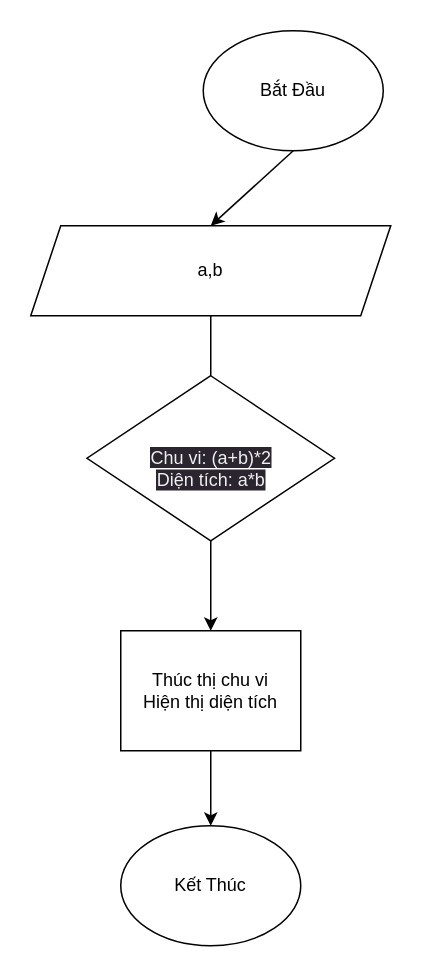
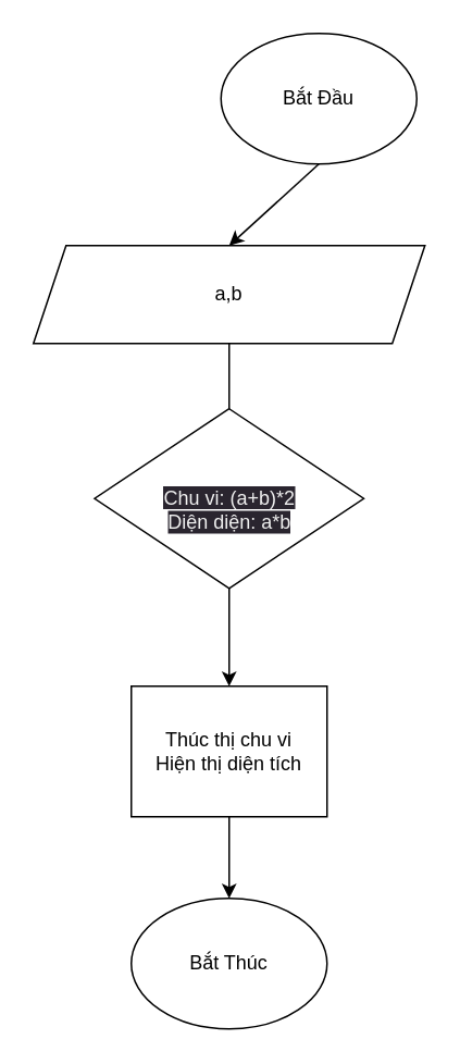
  <mxCell id="0" />
  <mxCell id="1" parent="0" />
  <mxCell id="2" value="Bắt Đầu" style="ellipse;whiteSpace=wrap;html=1;" vertex="1" parent="1"><mxGeometry x="135" y="20" width="120" height="80" as="geometry" /></mxCell>
  <mxCell id="3" value="" style="endArrow=classic;html=1;rounded=0;exitX=0.5;exitY=1;exitDx=0;exitDy=0;" edge="1" parent="1" source="2"><mxGeometry width="50" height="50" relative="1" as="geometry"><mxPoint x="200" y="210" as="sourcePoint" /><mxPoint x="140" y="150" as="targetPoint" /></mxGeometry></mxCell>
  <mxCell id="4" style="edgeStyle=orthogonalEdgeStyle;rounded=0;orthogonalLoop=1;jettySize=auto;html=1;exitX=0.5;exitY=1;exitDx=0;exitDy=0;" edge="1" parent="1" source="5"><mxGeometry relative="1" as="geometry"><mxPoint x="140" y="270" as="targetPoint" /></mxGeometry></mxCell>
  <mxCell id="5" value="a,b" style="shape=parallelogram;perimeter=parallelogramPerimeter;whiteSpace=wrap;html=1;fixedSize=1;" vertex="1" parent="1"><mxGeometry x="20" y="150" width="240" height="60" as="geometry" /></mxCell>
  <mxCell id="6" value="" style="endArrow=classic;html=1;rounded=0;exitX=0.5;exitY=1;exitDx=0;exitDy=0;" edge="1" parent="1"><mxGeometry width="50" height="50" relative="1" as="geometry"><mxPoint x="140" y="360" as="sourcePoint" /><mxPoint x="140" y="420" as="targetPoint" /></mxGeometry></mxCell>
- <mxCell id="7" value="&lt;br&gt;&lt;span style=&quot;color: rgb(240, 240, 240); font-family: Helvetica; font-size: 12px; font-style: normal; font-variant-ligatures: normal; font-variant-caps: normal; font-weight: 400; letter-spacing: normal; orphans: 2; text-align: center; text-indent: 0px; text-transform: none; widows: 2; word-spacing: 0px; -webkit-text-stroke-width: 0px; background-color: rgb(42, 37, 47); text-decoration-thickness: initial; text-decoration-style: initial; text-decoration-color: initial; float: none; display: inline !important;&quot;&gt;Chu vi: (a+b)*2&lt;/span&gt;&lt;br style=&quot;border-color: rgb(0, 0, 0); color: rgb(240, 240, 240); font-family: Helvetica; font-size: 12px; font-style: normal; font-variant-ligatures: normal; font-variant-caps: normal; font-weight: 400; letter-spacing: normal; orphans: 2; text-align: center; text-indent: 0px; text-transform: none; widows: 2; word-spacing: 0px; -webkit-text-stroke-width: 0px; background-color: rgb(42, 37, 47); text-decoration-thickness: initial; text-decoration-style: initial; text-decoration-color: initial;&quot;&gt;&lt;span style=&quot;color: rgb(240, 240, 240); font-family: Helvetica; font-size: 12px; font-style: normal; font-variant-ligatures: normal; font-variant-caps: normal; font-weight: 400; letter-spacing: normal; orphans: 2; text-align: center; text-indent: 0px; text-transform: none; widows: 2; word-spacing: 0px; -webkit-text-stroke-width: 0px; background-color: rgb(42, 37, 47); text-decoration-thickness: initial; text-decoration-style: initial; text-decoration-color: initial; float: none; display: inline !important;&quot;&gt;Diện tích: a*b&lt;/span&gt;" style="rhombus;whiteSpace=wrap;html=1;" vertex="1" parent="1"><mxGeometry x="57.5" y="250" width="165" height="110" as="geometry" /></mxCell>
+ <mxCell id="7" value="&lt;br&gt;&lt;span style=&quot;color: rgb(240, 240, 240); font-family: Helvetica; font-size: 12px; font-style: normal; font-variant-ligatures: normal; font-variant-caps: normal; font-weight: 400; letter-spacing: normal; orphans: 2; text-align: center; text-indent: 0px; text-transform: none; widows: 2; word-spacing: 0px; -webkit-text-stroke-width: 0px; background-color: rgb(42, 37, 47); text-decoration-thickness: initial; text-decoration-style: initial; text-decoration-color: initial; float: none; display: inline !important;&quot;&gt;Chu vi: (a+b)*2&lt;/span&gt;&lt;br style=&quot;border-color: rgb(0, 0, 0); color: rgb(240, 240, 240); font-family: Helvetica; font-size: 12px; font-style: normal; font-variant-ligatures: normal; font-variant-caps: normal; font-weight: 400; letter-spacing: normal; orphans: 2; text-align: center; text-indent: 0px; text-transform: none; widows: 2; word-spacing: 0px; -webkit-text-stroke-width: 0px; background-color: rgb(42, 37, 47); text-decoration-thickness: initial; text-decoration-style: initial; text-decoration-color: initial;&quot;&gt;&lt;span style=&quot;color: rgb(240, 240, 240); font-family: Helvetica; font-size: 12px; font-style: normal; font-variant-ligatures: normal; font-variant-caps: normal; font-weight: 400; letter-spacing: normal; orphans: 2; text-align: center; text-indent: 0px; text-transform: none; widows: 2; word-spacing: 0px; -webkit-text-stroke-width: 0px; background-color: rgb(42, 37, 47); text-decoration-thickness: initial; text-decoration-style: initial; text-decoration-color: initial; float: none; display: inline !important;&quot;&gt;Diện diện: a*b&lt;/span&gt;" style="rhombus;whiteSpace=wrap;html=1;" vertex="1" parent="1"><mxGeometry x="57.5" y="250" width="165" height="110" as="geometry" /></mxCell>
  <mxCell id="8" value="Thúc thị chu vi&lt;br&gt;Hiện thị diện tích" style="rounded=0;whiteSpace=wrap;html=1;" vertex="1" parent="1"><mxGeometry x="80" y="420" width="120" height="80" as="geometry" /></mxCell>
  <mxCell id="9" value="" style="endArrow=classic;html=1;rounded=0;exitX=0.5;exitY=1;exitDx=0;exitDy=0;" edge="1" parent="1" source="8"><mxGeometry width="50" height="50" relative="1" as="geometry"><mxPoint x="200" y="440" as="sourcePoint" /><mxPoint x="140" y="550" as="targetPoint" /></mxGeometry></mxCell>
- <mxCell id="10" value="Kết Thúc" style="ellipse;whiteSpace=wrap;html=1;" vertex="1" parent="1"><mxGeometry x="80" y="550" width="120" height="80" as="geometry" /></mxCell>
+ <mxCell id="10" value="Bắt Thúc" style="ellipse;whiteSpace=wrap;html=1;" vertex="1" parent="1"><mxGeometry x="80" y="550" width="120" height="80" as="geometry" /></mxCell>
